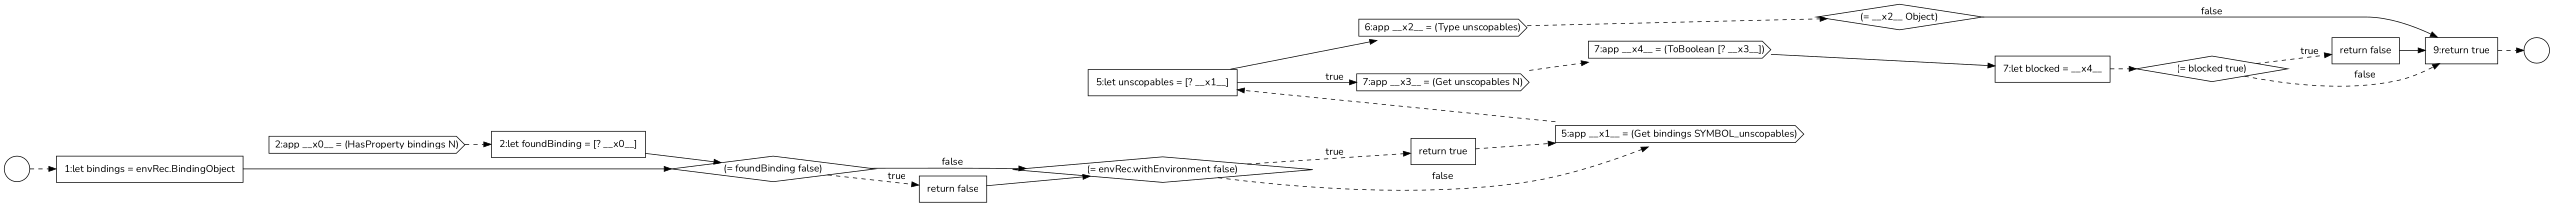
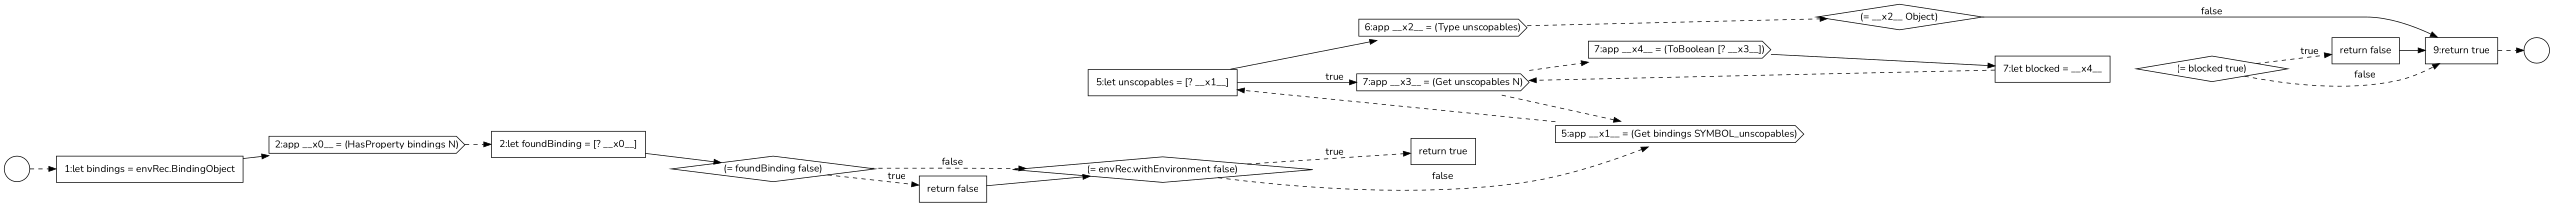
  digraph {
    fontname=Nunito
    rankdir=LR
    node [color=black fillcolor=white fontname=Nunito shape=none style=filled]
    edge [color=black fontname=Nunito style=dashed]
    n1 [label=<<font color="black">     <table border="0" cellborder="1" cellspacing="0" cellpadding="10">       <tr><td align="left">return false</td></tr>     </table>   </font>> margin=0]
    n2 [label=<<font color="black">     <table border="0" cellborder="1" cellspacing="0" cellpadding="10">       <tr><td align="left">9:return true</td></tr>     </table>   </font>> margin=0]
    n3 [label=" " shape=circle]
    n4 [label=<<font color="black">     <table border="0" cellborder="1" cellspacing="0" cellpadding="10">       <tr><td align="left">return true</td></tr>     </table>   </font>> margin=0]
    n5 [label=<<font color="black">5:app __x1__ = (Get bindings SYMBOL_unscopables)</font>> shape=cds]
    n6 [label=<<font color="black">     <table border="0" cellborder="1" cellspacing="0" cellpadding="10">       <tr><td align="left">5:let unscopables = [? __x1__]</td></tr>     </table>   </font>> margin=0]
    n7 [label=<<font color="black">(= __x2__ Object)</font>> shape=diamond]
    n8 [label=<<font color="black">7:app __x3__ = (Get unscopables N)</font>> shape=cds]
    n9 [label=<<font color="black">7:app __x4__ = (ToBoolean [? __x3__])</font>> shape=cds]
    n10 [label=<<font color="black">2:app __x0__ = (HasProperty bindings N)</font>> shape=cds]
    n11 [label=<<font color="black">     <table border="0" cellborder="1" cellspacing="0" cellpadding="10">       <tr><td align="left">2:let foundBinding = [? __x0__]</td></tr>     </table>   </font>> margin=0]
    n12 [label=<<font color="black">(= foundBinding false)</font>> shape=diamond]
    n13 [label=<<font color="black">     <table border="0" cellborder="1" cellspacing="0" cellpadding="10">       <tr><td align="left">return false</td></tr>     </table>   </font>> margin=0]
    n14 [label=<<font color="black">(= envRec.withEnvironment false)</font>> shape=diamond]
    n15 [label=<<font color="black">6:app __x2__ = (Type unscopables)</font>> shape=cds]
    n16 [label=<<font color="black">     <table border="0" cellborder="1" cellspacing="0" cellpadding="10">       <tr><td align="left">7:let blocked = __x4__</td></tr>     </table>   </font>> margin=0]
    n17 [label=<<font color="black">     <table border="0" cellborder="1" cellspacing="0" cellpadding="10">       <tr><td align="left">1:let bindings = envRec.BindingObject</td></tr>     </table>   </font>> margin=0]
    n18 [label=<<font color="black">(= blocked true)</font>> shape=diamond]
    n19 [label=" " shape=circle]
    n1 -> n2 [style=solid]
    n2 -> n3
-   n4 -> n5
+   n8 -> n5
    n5 -> n6
    n6 -> n8 [label=<<font color="black">true</font>> style=solid]
    n6 -> n15 [style=solid]
    n7 -> n2 [label=<<font color="black">false</font>> style=solid]
    n8 -> n9
    n9 -> n16 [style=solid]
    n10 -> n11
    n11 -> n12 [style=solid]
    n12 -> n13 [label=<<font color="black">true</font>>]
-   n12 -> n14 [label=<<font color="black">false</font>> style=solid]
+   n12 -> n14 [label=<<font color="black">false</font>>]
    n13 -> n14 [style=solid]
    n14 -> n4 [label=<<font color="black">true</font>>]
    n14 -> n5 [label=<<font color="black">false</font>>]
    n15 -> n7
-   n16 -> n18
-   n17 -> n12 [style=solid]
+   n16 -> n8
+   n17 -> n10 [style=solid]
    n18 -> n1 [label=<<font color="black">true</font>>]
    n18 -> n2 [label=<<font color="black">false</font>>]
    n19 -> n17
  }
